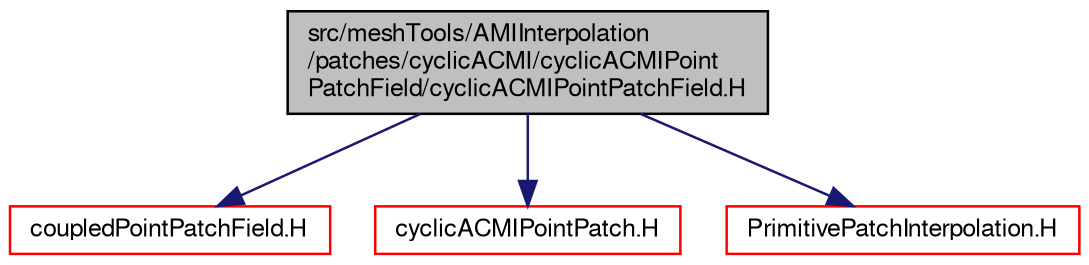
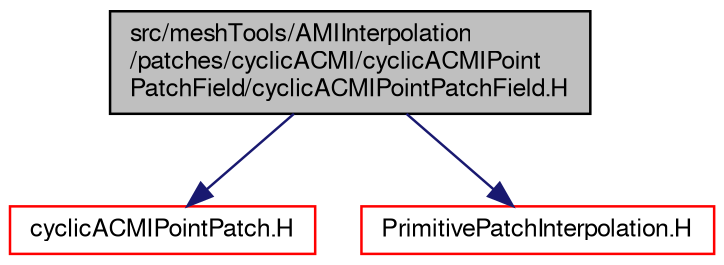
  digraph {
    node [color=red fontname=FreeSans fontsize=10 shape=record]
    edge [color=midnightblue fontname=FreeSans fontsize=10 labelfontname=FreeSans labelfontsize=10 style=solid]
    n1 [color=black fillcolor=grey75 fontcolor=black height=0.2 label="src/meshTools/AMIInterpolation\l/patches/cyclicACMI/cyclicACMIPoint\lPatchField/cyclicACMIPointPatchField.H" style=filled width=0.4]
-   n2 [height=0.2 label="coupledPointPatchField.H" width=0.4]
    n3 [height=0.2 label="cyclicACMIPointPatch.H" width=0.4]
    n4 [height=0.2 label="PrimitivePatchInterpolation.H" width=0.4]
-   n1 -> n2
    n1 -> n3
    n1 -> n4
  }
